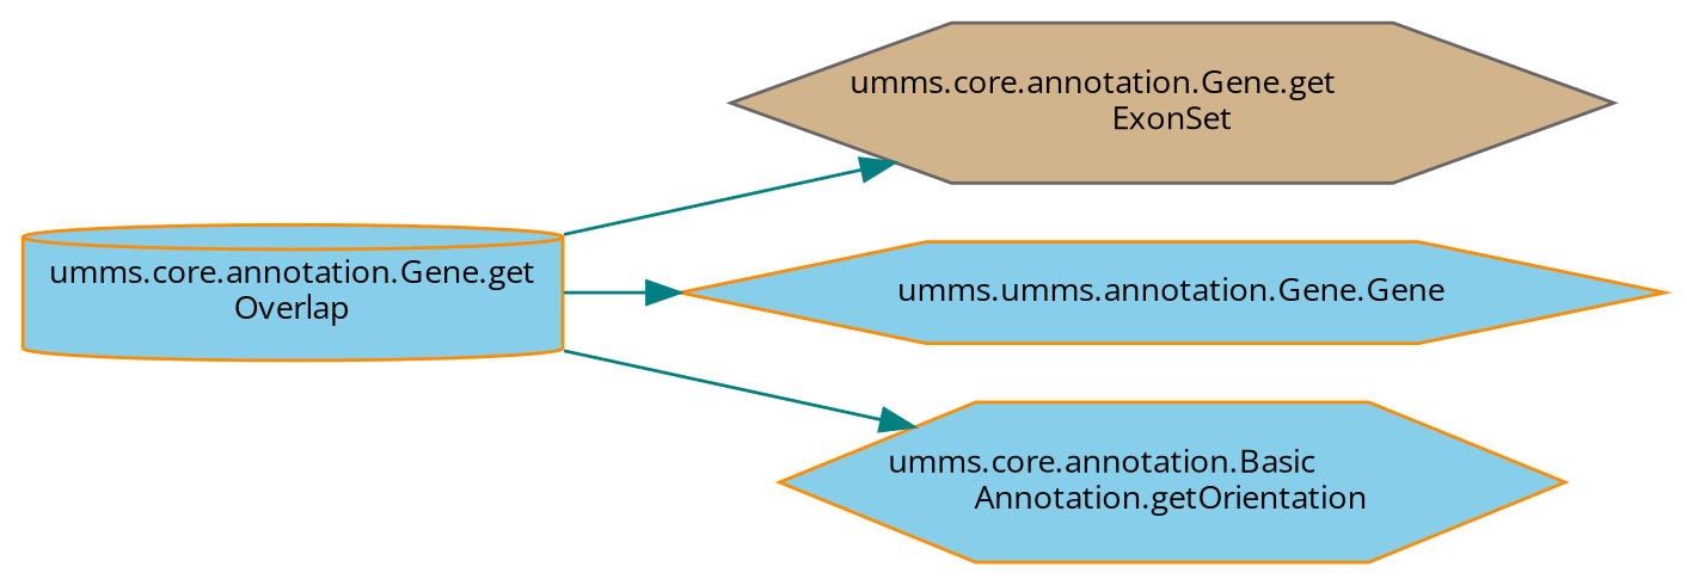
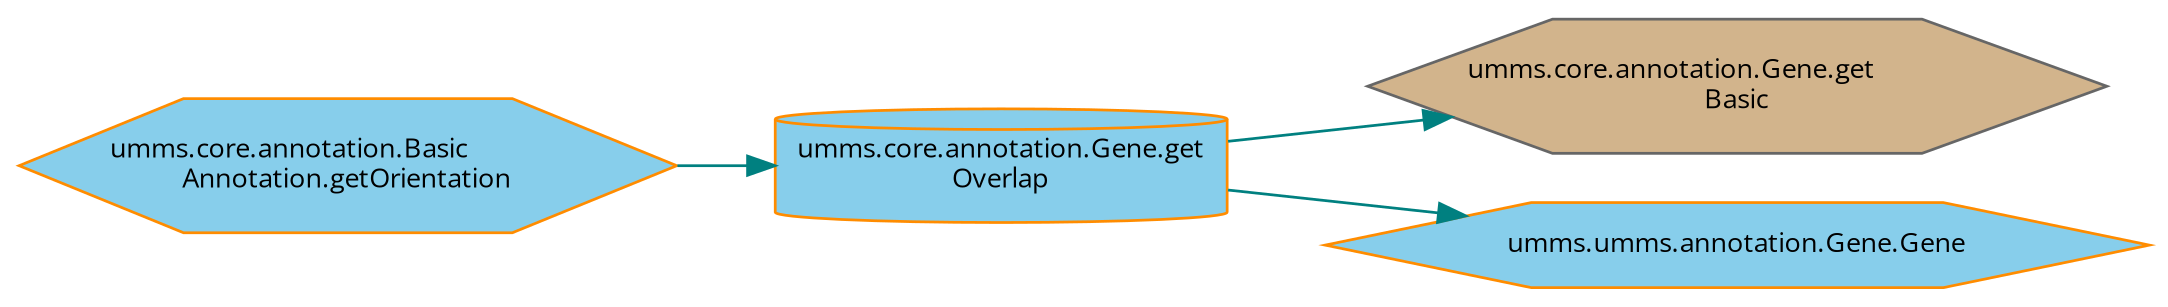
  digraph {
    fontname="Open Sans"
    rankdir=LR
    node [color=darkorange fillcolor=skyblue fontname="Open Sans" fontsize=10 shape=hexagon style=filled]
    edge [color=teal fontname="Open Sans" fontsize=10 labelfontname=Helvetica labelfontsize=10 style=solid]
    n1 [fontcolor=black height=0.2 label="umms.core.annotation.Gene.get\lOverlap" shape=cylinder width=0.4]
-   n2 [color=gray40 fillcolor=tan height=0.2 label="umms.core.annotation.Gene.get\lExonSet" width=0.4]
+   n2 [color=gray40 fillcolor=tan height=0.2 label="umms.core.annotation.Gene.get\lBasic" width=0.4]
    n3 [height=0.2 label="umms.umms.annotation.Gene.Gene" width=0.4]
    n4 [height=0.2 label="umms.core.annotation.Basic\lAnnotation.getOrientation" width=0.4]
    n1 -> n2
    n1 -> n3
-   n1 -> n4
+   n4 -> n1
  }
